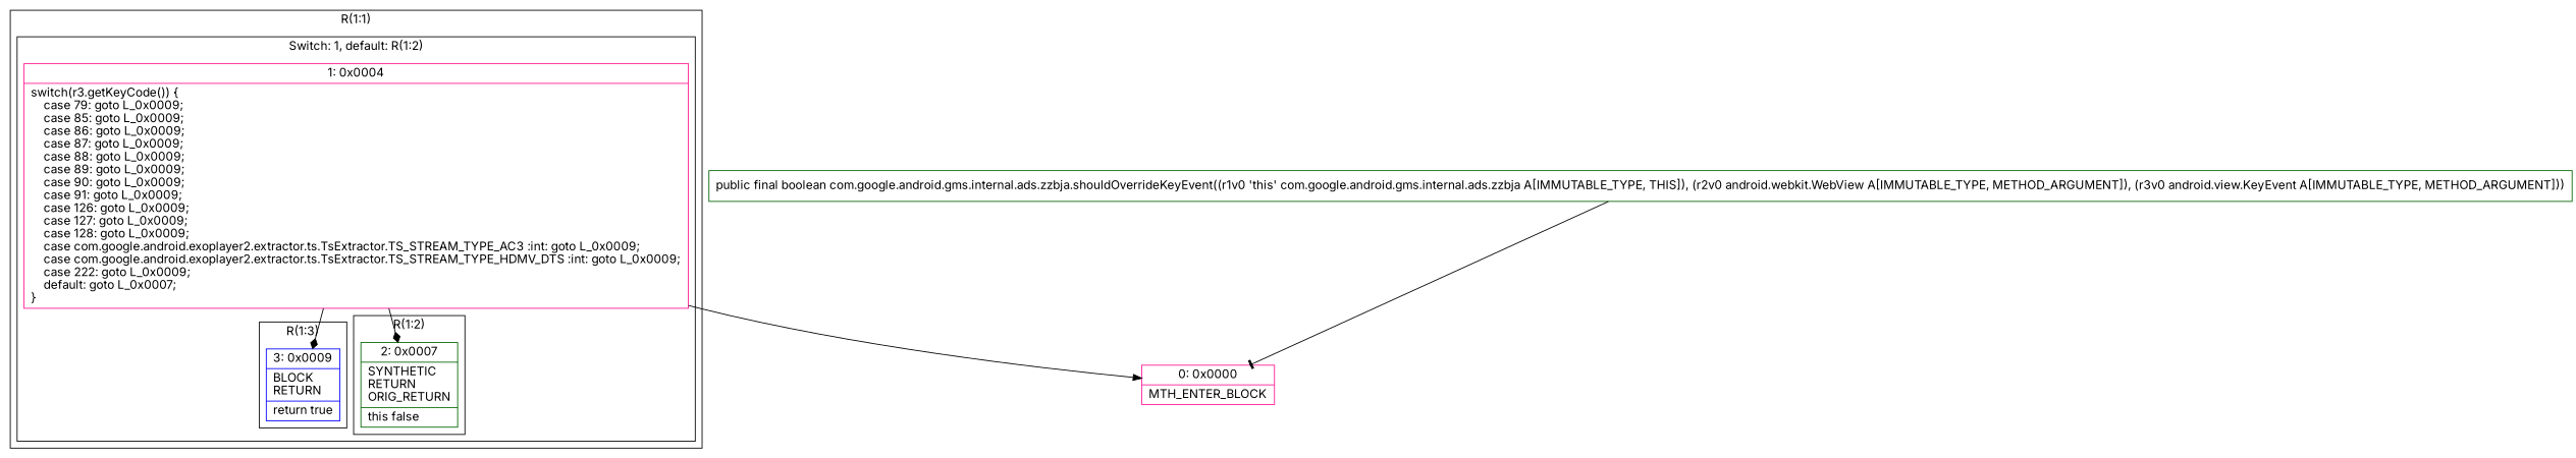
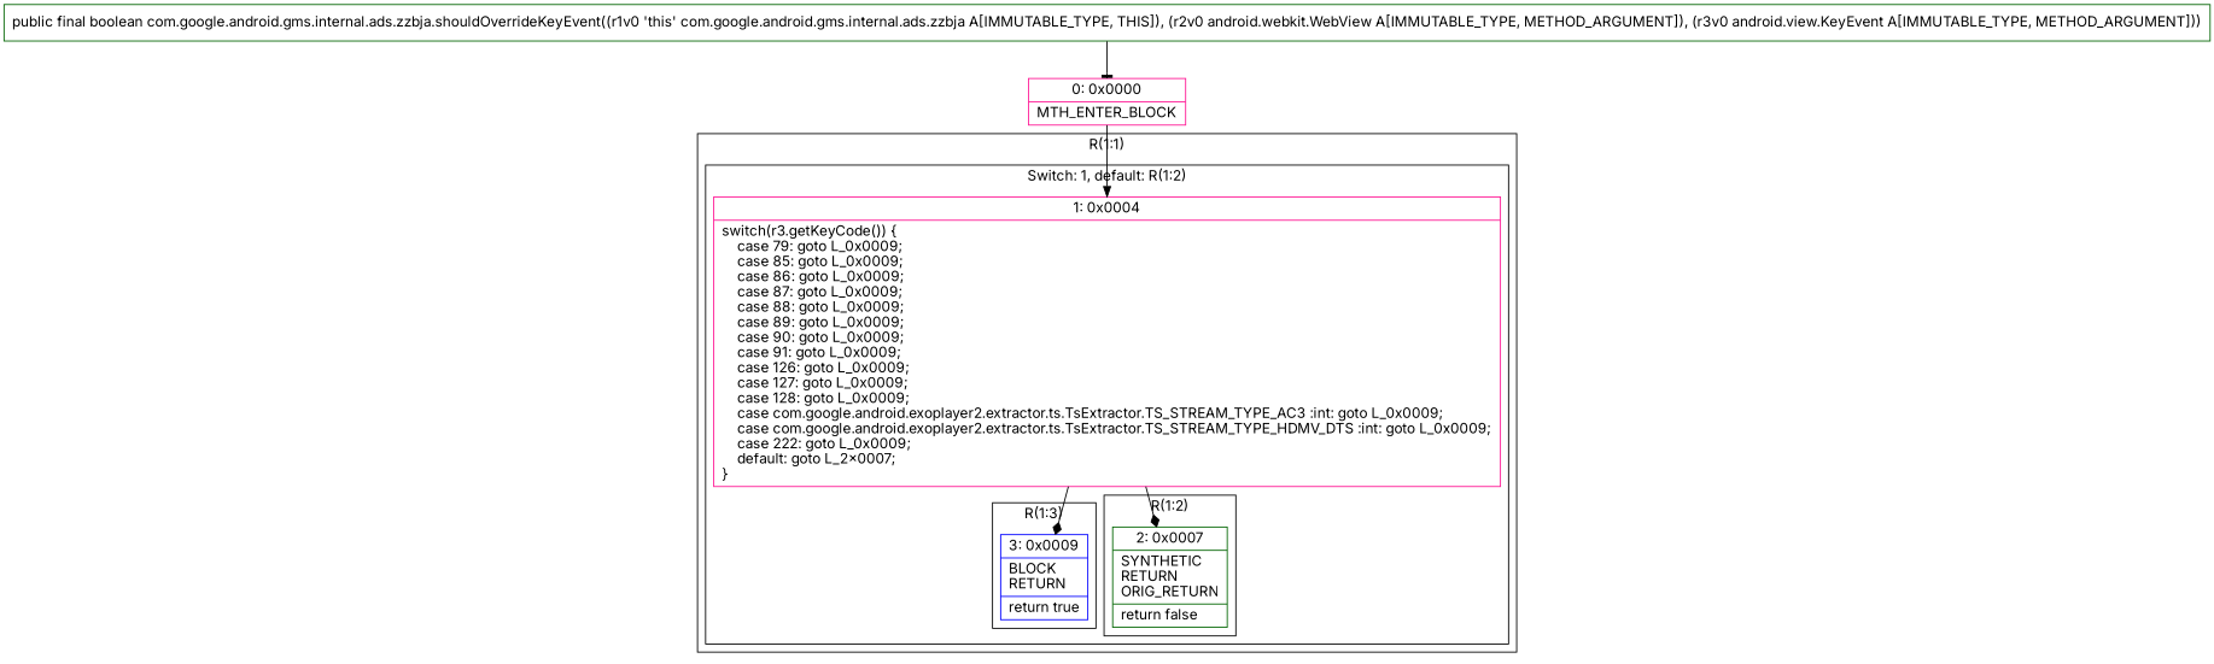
  digraph {
    fontname=Inter
    node [color=darkgreen fontname=Inter shape=record]
    edge [arrowhead=diamond fontname=Inter]
    n1 [color=blue label="{3\:\ 0x0009|BLOCK\lRETURN\l|return true\l}"]
-   n2 [label="{2\:\ 0x0007|SYNTHETIC\lRETURN\lORIG_RETURN\l|this false\l}"]
-   n3 [color=deeppink label="{1\:\ 0x0004|switch(r3.getKeyCode()) \{\l    case 79: goto L_0x0009;\l    case 85: goto L_0x0009;\l    case 86: goto L_0x0009;\l    case 87: goto L_0x0009;\l    case 88: goto L_0x0009;\l    case 89: goto L_0x0009;\l    case 90: goto L_0x0009;\l    case 91: goto L_0x0009;\l    case 126: goto L_0x0009;\l    case 127: goto L_0x0009;\l    case 128: goto L_0x0009;\l    case com.google.android.exoplayer2.extractor.ts.TsExtractor.TS_STREAM_TYPE_AC3 :int: goto L_0x0009;\l    case com.google.android.exoplayer2.extractor.ts.TsExtractor.TS_STREAM_TYPE_HDMV_DTS :int: goto L_0x0009;\l    case 222: goto L_0x0009;\l    default: goto L_0x0007;\l\}\l}"]
+   n2 [label="{2\:\ 0x0007|SYNTHETIC\lRETURN\lORIG_RETURN\l|return false\l}"]
+   n3 [color=deeppink label="{1\:\ 0x0004|switch(r3.getKeyCode()) \{\l    case 79: goto L_0x0009;\l    case 85: goto L_0x0009;\l    case 86: goto L_0x0009;\l    case 87: goto L_0x0009;\l    case 88: goto L_0x0009;\l    case 89: goto L_0x0009;\l    case 90: goto L_0x0009;\l    case 91: goto L_0x0009;\l    case 126: goto L_0x0009;\l    case 127: goto L_0x0009;\l    case 128: goto L_0x0009;\l    case com.google.android.exoplayer2.extractor.ts.TsExtractor.TS_STREAM_TYPE_AC3 :int: goto L_0x0009;\l    case com.google.android.exoplayer2.extractor.ts.TsExtractor.TS_STREAM_TYPE_HDMV_DTS :int: goto L_0x0009;\l    case 222: goto L_0x0009;\l    default: goto L_2x0007;\l\}\l}"]
    n4 [color=deeppink label="{0\:\ 0x0000|MTH_ENTER_BLOCK\l}"]
    n5 [label="{public final boolean com.google.android.gms.internal.ads.zzbja.shouldOverrideKeyEvent((r1v0 'this' com.google.android.gms.internal.ads.zzbja A[IMMUTABLE_TYPE, THIS]), (r2v0 android.webkit.WebView A[IMMUTABLE_TYPE, METHOD_ARGUMENT]), (r3v0 android.view.KeyEvent A[IMMUTABLE_TYPE, METHOD_ARGUMENT])) }"]
    subgraph cluster_1 {
      label="R(1:1)"
      subgraph cluster_2 {
        label="Switch: 1, default: R(1:2)"
        n3
        subgraph cluster_3 {
          label="R(1:3)"
          n1
        }
        subgraph cluster_4 {
          label="R(1:2)"
          n2
        }
      }
    }
    n3 -> n1
    n3 -> n2
-   n3 -> n4 [arrowhead=normal]
+   n4 -> n3 [arrowhead=normal]
    n5 -> n4 [arrowhead=tee]
  }
